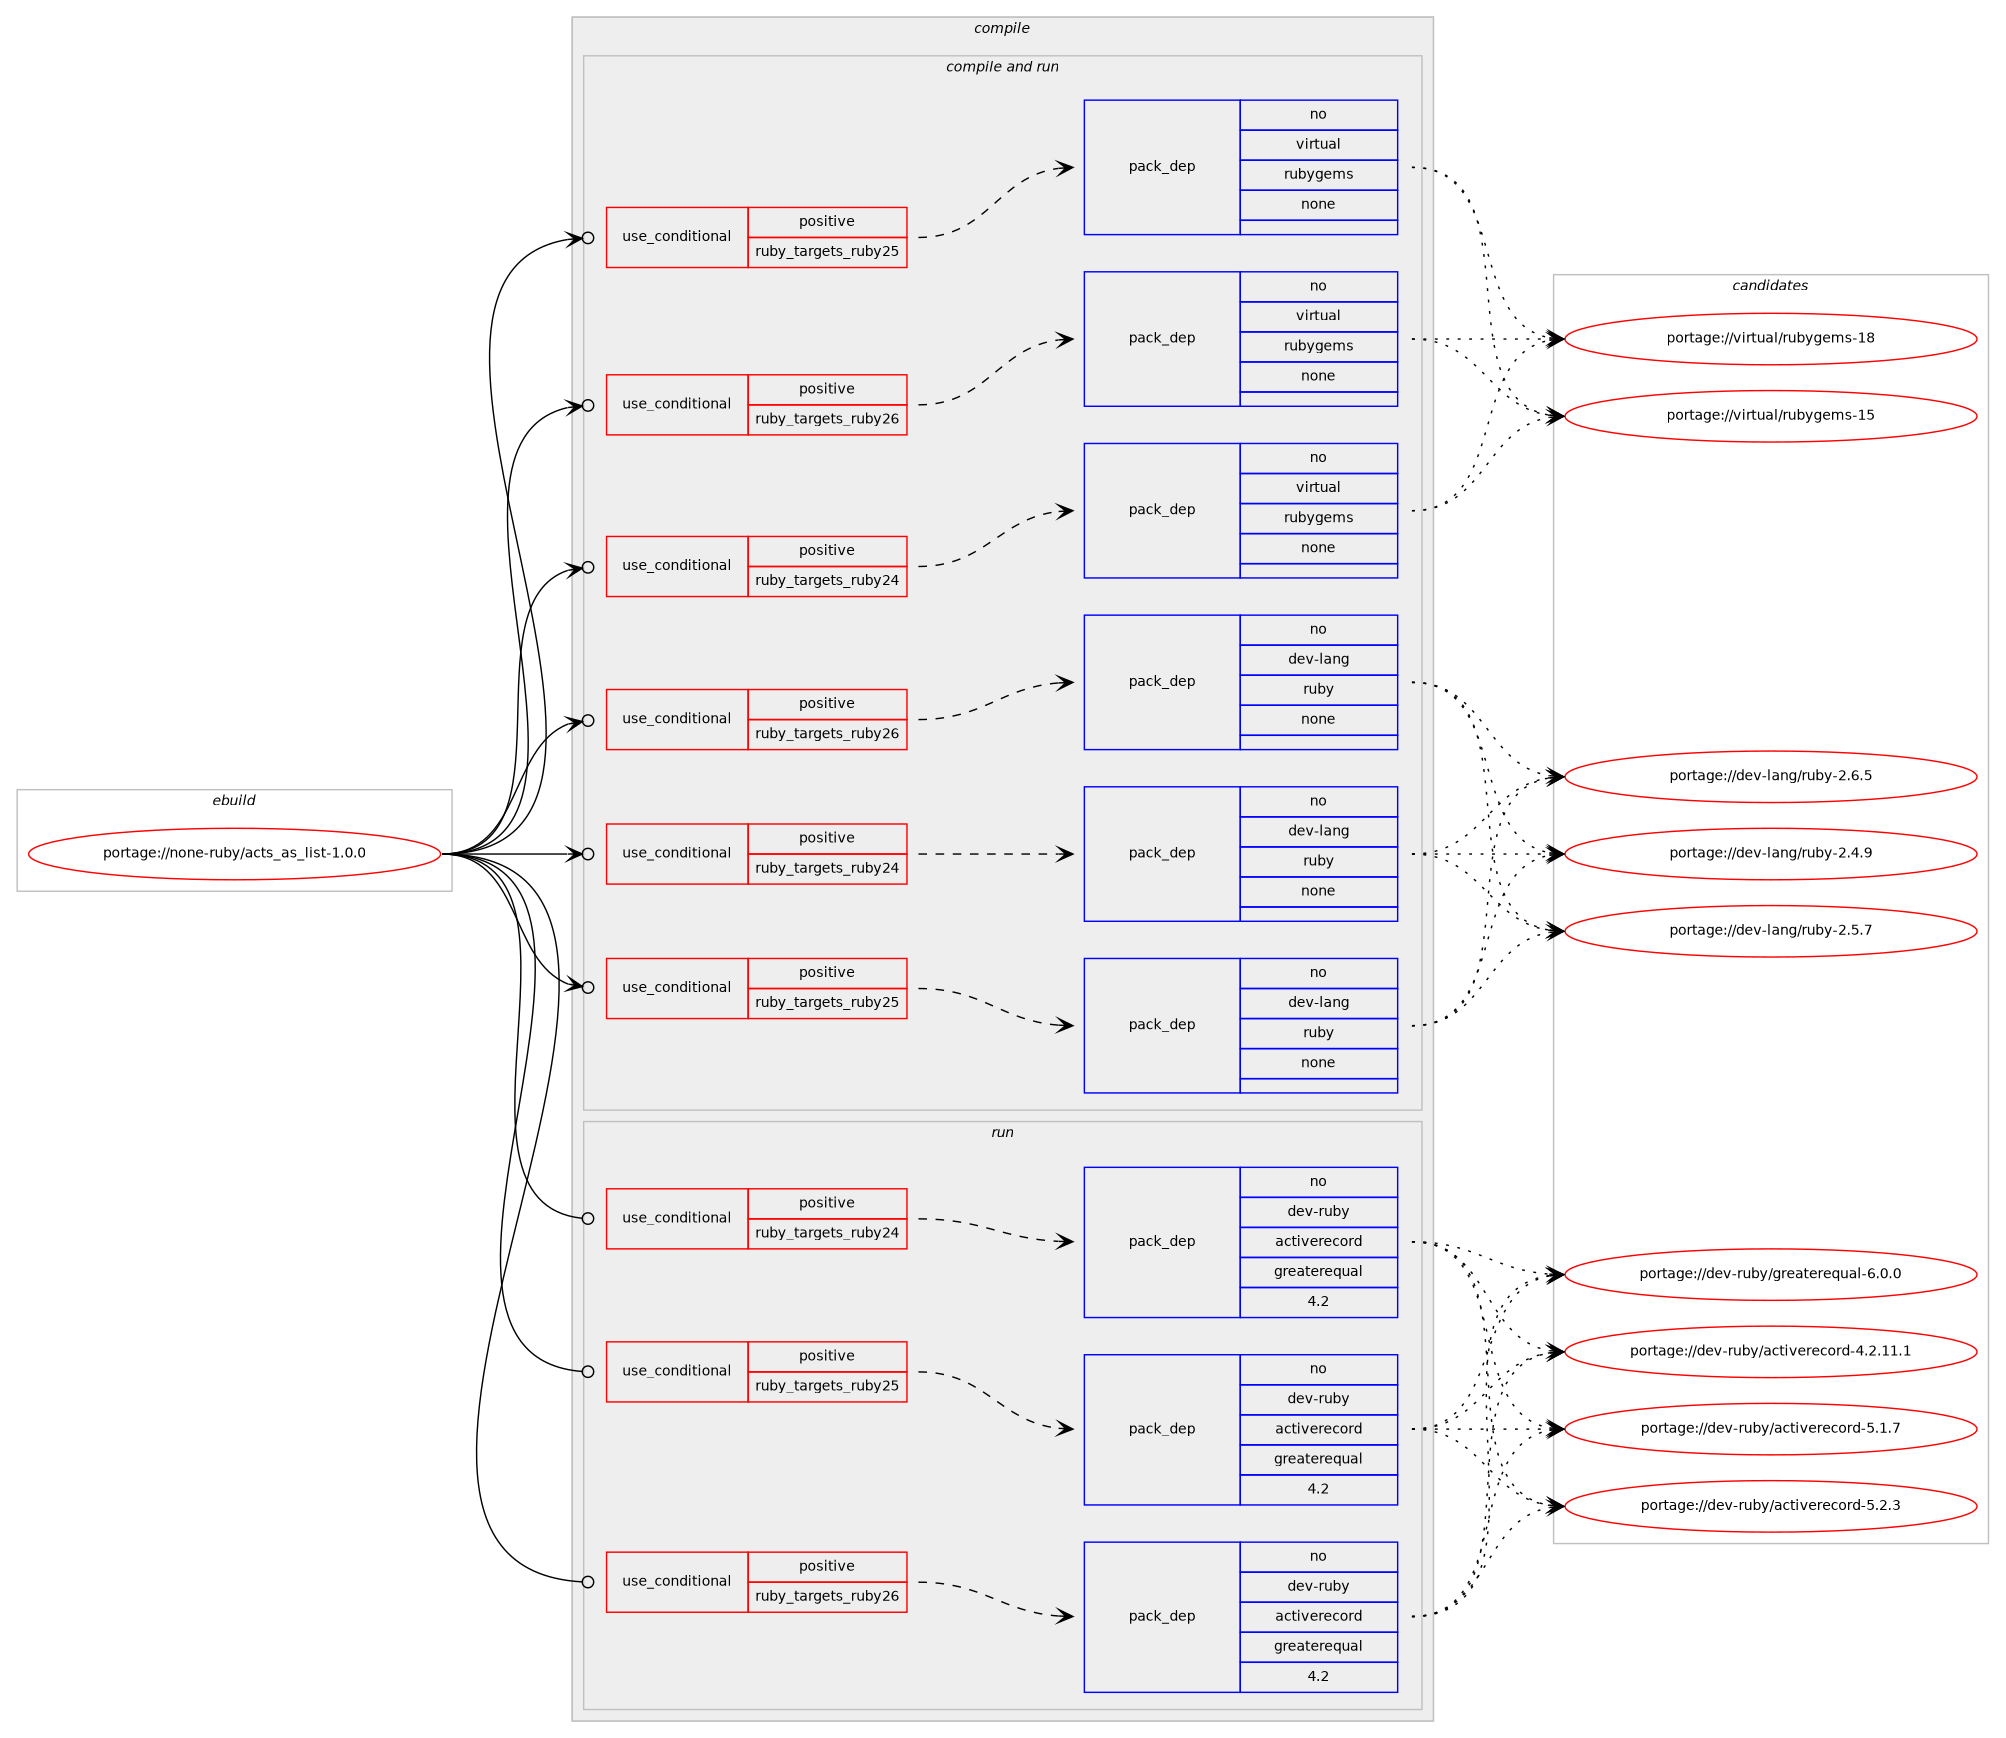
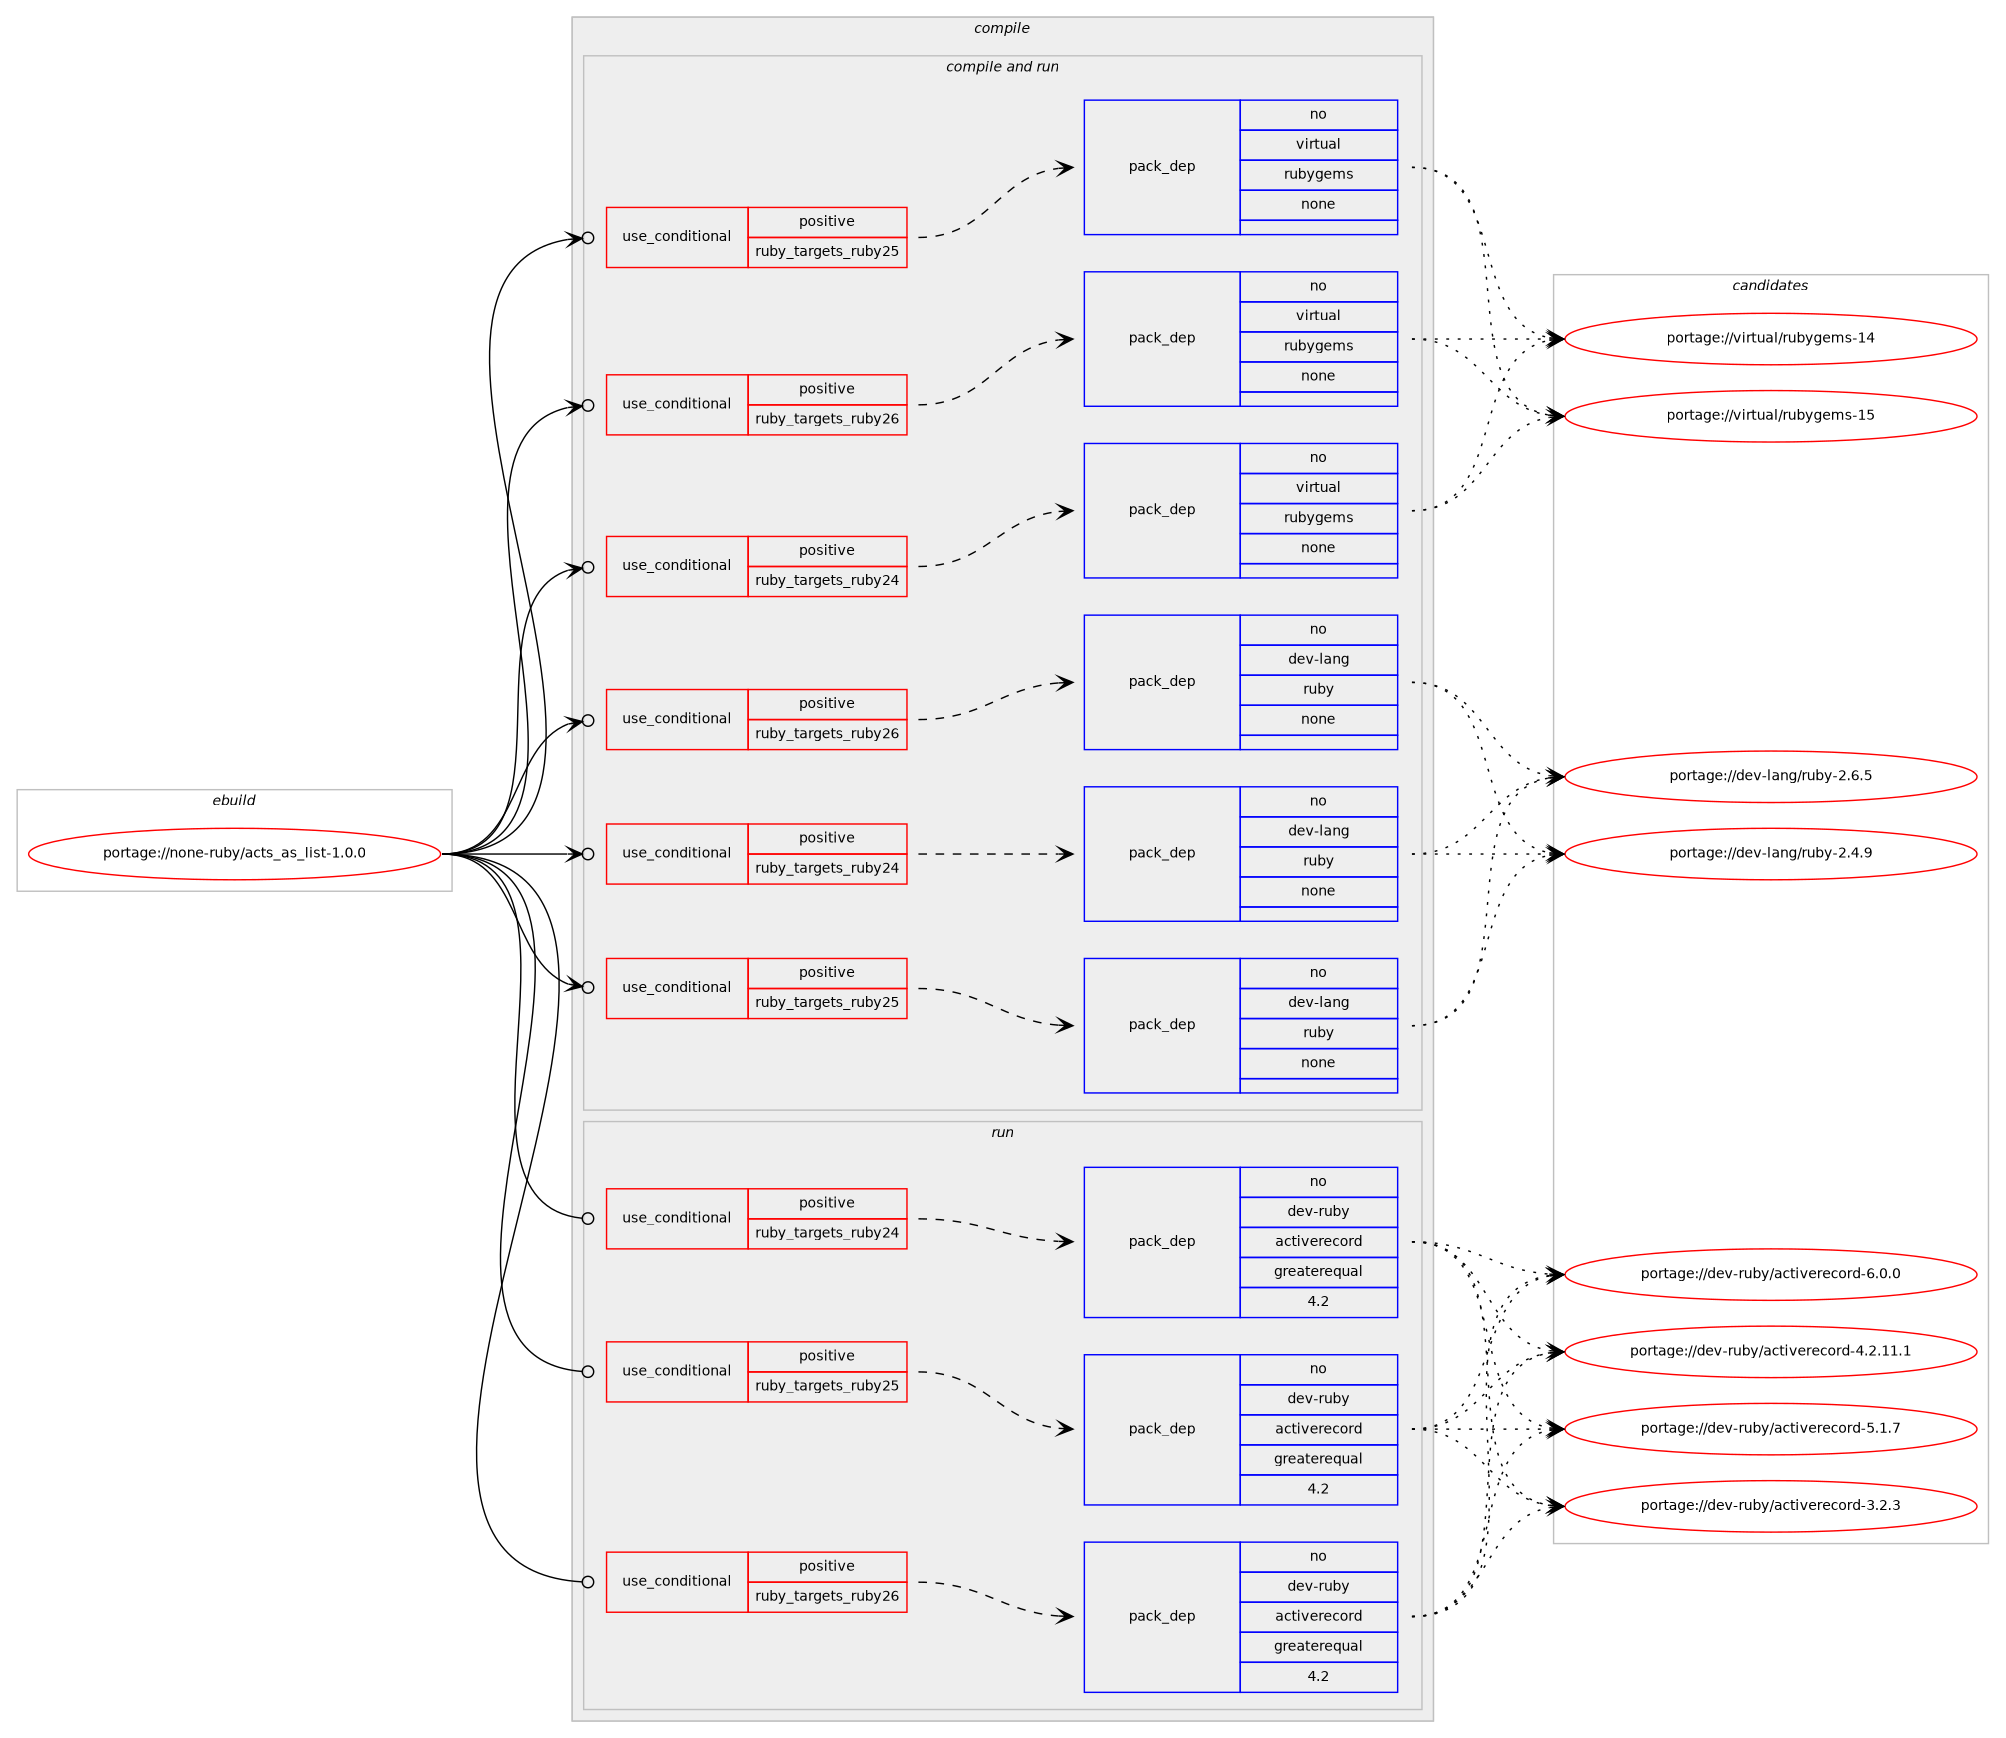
  digraph {
    compound=true
    concentrate=true
    fontname=Helvetica
    fontsize=10
    newrank=true
    rankdir=LR
    ranksep=1.5
    node [color=red fontname=Helvetica fontsize=10 shape=none]
    edge [arrowhead=vee headport=w style=dotted tailport=e weight=100]
    n1 [label="portage://none-ruby/acts_as_list-1.0.0" width=4 shape=""]
    n2 [color=blue label=<<TABLE BORDER="0" CELLBORDER="1" CELLSPACING="0" CELLPADDING="4" WIDTH="220"><TR><TD ROWSPAN="6" CELLPADDING="30">pack_dep</TD></TR><TR><TD WIDTH="110">no</TD></TR><TR><TD>dev-lang</TD></TR><TR><TD>ruby</TD></TR><TR><TD>none</TD></TR><TR><TD></TD></TR></TABLE>>]
    n3 [label=<<TABLE BORDER="0" CELLBORDER="1" CELLSPACING="0" CELLPADDING="4"><TR><TD ROWSPAN="3" CELLPADDING="10">use_conditional</TD></TR><TR><TD>positive</TD></TR><TR><TD>ruby_targets_ruby24</TD></TR></TABLE>>]
    n4 [color=blue label=<<TABLE BORDER="0" CELLBORDER="1" CELLSPACING="0" CELLPADDING="4" WIDTH="220"><TR><TD ROWSPAN="6" CELLPADDING="30">pack_dep</TD></TR><TR><TD WIDTH="110">no</TD></TR><TR><TD>virtual</TD></TR><TR><TD>rubygems</TD></TR><TR><TD>none</TD></TR><TR><TD></TD></TR></TABLE>>]
    n5 [label=<<TABLE BORDER="0" CELLBORDER="1" CELLSPACING="0" CELLPADDING="4"><TR><TD ROWSPAN="3" CELLPADDING="10">use_conditional</TD></TR><TR><TD>positive</TD></TR><TR><TD>ruby_targets_ruby24</TD></TR></TABLE>>]
    n6 [color=blue label=<<TABLE BORDER="0" CELLBORDER="1" CELLSPACING="0" CELLPADDING="4" WIDTH="220"><TR><TD ROWSPAN="6" CELLPADDING="30">pack_dep</TD></TR><TR><TD WIDTH="110">no</TD></TR><TR><TD>dev-lang</TD></TR><TR><TD>ruby</TD></TR><TR><TD>none</TD></TR><TR><TD></TD></TR></TABLE>>]
    n7 [label=<<TABLE BORDER="0" CELLBORDER="1" CELLSPACING="0" CELLPADDING="4"><TR><TD ROWSPAN="3" CELLPADDING="10">use_conditional</TD></TR><TR><TD>positive</TD></TR><TR><TD>ruby_targets_ruby25</TD></TR></TABLE>>]
    n8 [color=blue label=<<TABLE BORDER="0" CELLBORDER="1" CELLSPACING="0" CELLPADDING="4" WIDTH="220"><TR><TD ROWSPAN="6" CELLPADDING="30">pack_dep</TD></TR><TR><TD WIDTH="110">no</TD></TR><TR><TD>virtual</TD></TR><TR><TD>rubygems</TD></TR><TR><TD>none</TD></TR><TR><TD></TD></TR></TABLE>>]
    n9 [label=<<TABLE BORDER="0" CELLBORDER="1" CELLSPACING="0" CELLPADDING="4"><TR><TD ROWSPAN="3" CELLPADDING="10">use_conditional</TD></TR><TR><TD>positive</TD></TR><TR><TD>ruby_targets_ruby25</TD></TR></TABLE>>]
    n10 [color=blue label=<<TABLE BORDER="0" CELLBORDER="1" CELLSPACING="0" CELLPADDING="4" WIDTH="220"><TR><TD ROWSPAN="6" CELLPADDING="30">pack_dep</TD></TR><TR><TD WIDTH="110">no</TD></TR><TR><TD>dev-lang</TD></TR><TR><TD>ruby</TD></TR><TR><TD>none</TD></TR><TR><TD></TD></TR></TABLE>>]
    n11 [label=<<TABLE BORDER="0" CELLBORDER="1" CELLSPACING="0" CELLPADDING="4"><TR><TD ROWSPAN="3" CELLPADDING="10">use_conditional</TD></TR><TR><TD>positive</TD></TR><TR><TD>ruby_targets_ruby26</TD></TR></TABLE>>]
    n12 [color=blue label=<<TABLE BORDER="0" CELLBORDER="1" CELLSPACING="0" CELLPADDING="4" WIDTH="220"><TR><TD ROWSPAN="6" CELLPADDING="30">pack_dep</TD></TR><TR><TD WIDTH="110">no</TD></TR><TR><TD>virtual</TD></TR><TR><TD>rubygems</TD></TR><TR><TD>none</TD></TR><TR><TD></TD></TR></TABLE>>]
    n13 [label=<<TABLE BORDER="0" CELLBORDER="1" CELLSPACING="0" CELLPADDING="4"><TR><TD ROWSPAN="3" CELLPADDING="10">use_conditional</TD></TR><TR><TD>positive</TD></TR><TR><TD>ruby_targets_ruby26</TD></TR></TABLE>>]
    n14 [color=blue label=<<TABLE BORDER="0" CELLBORDER="1" CELLSPACING="0" CELLPADDING="4" WIDTH="220"><TR><TD ROWSPAN="6" CELLPADDING="30">pack_dep</TD></TR><TR><TD WIDTH="110">no</TD></TR><TR><TD>dev-ruby</TD></TR><TR><TD>activerecord</TD></TR><TR><TD>greaterequal</TD></TR><TR><TD>4.2</TD></TR></TABLE>>]
    n15 [label=<<TABLE BORDER="0" CELLBORDER="1" CELLSPACING="0" CELLPADDING="4"><TR><TD ROWSPAN="3" CELLPADDING="10">use_conditional</TD></TR><TR><TD>positive</TD></TR><TR><TD>ruby_targets_ruby24</TD></TR></TABLE>>]
    n16 [color=blue label=<<TABLE BORDER="0" CELLBORDER="1" CELLSPACING="0" CELLPADDING="4" WIDTH="220"><TR><TD ROWSPAN="6" CELLPADDING="30">pack_dep</TD></TR><TR><TD WIDTH="110">no</TD></TR><TR><TD>dev-ruby</TD></TR><TR><TD>activerecord</TD></TR><TR><TD>greaterequal</TD></TR><TR><TD>4.2</TD></TR></TABLE>>]
    n17 [label=<<TABLE BORDER="0" CELLBORDER="1" CELLSPACING="0" CELLPADDING="4"><TR><TD ROWSPAN="3" CELLPADDING="10">use_conditional</TD></TR><TR><TD>positive</TD></TR><TR><TD>ruby_targets_ruby25</TD></TR></TABLE>>]
    n18 [color=blue label=<<TABLE BORDER="0" CELLBORDER="1" CELLSPACING="0" CELLPADDING="4" WIDTH="220"><TR><TD ROWSPAN="6" CELLPADDING="30">pack_dep</TD></TR><TR><TD WIDTH="110">no</TD></TR><TR><TD>dev-ruby</TD></TR><TR><TD>activerecord</TD></TR><TR><TD>greaterequal</TD></TR><TR><TD>4.2</TD></TR></TABLE>>]
    n19 [label=<<TABLE BORDER="0" CELLBORDER="1" CELLSPACING="0" CELLPADDING="4"><TR><TD ROWSPAN="3" CELLPADDING="10">use_conditional</TD></TR><TR><TD>positive</TD></TR><TR><TD>ruby_targets_ruby26</TD></TR></TABLE>>]
    n20 [label="portage://dev-lang/ruby-2.4.9" width=4 shape=""]
-   n21 [label="portage://dev-lang/ruby-2.5.7" width=4 shape=""]
    n22 [label="portage://dev-lang/ruby-2.6.5" width=4 shape=""]
-   n23 [label="portage://virtual/rubygems-18" width=4 shape=""]
+   n23 [label="portage://virtual/rubygems-14" width=4 shape=""]
    n24 [label="portage://virtual/rubygems-15" width=4 shape=""]
    n25 [label="portage://dev-ruby/activerecord-4.2.11.1" width=4 shape=""]
    n26 [label="portage://dev-ruby/activerecord-5.1.7" width=4 shape=""]
-   n27 [label="portage://dev-ruby/activerecord-5.2.3" width=4 shape=""]
-   n28 [label="portage://dev-ruby/greaterequal-6.0.0" width=4 shape=""]
+   n27 [label="portage://dev-ruby/activerecord-3.2.3" width=4 shape=""]
+   n28 [label="portage://dev-ruby/activerecord-6.0.0" width=4 shape=""]
    subgraph cluster_1 {
      color=gray
      label=<<i>ebuild</i>>
      rank=same
      n1
    }
    subgraph cluster_2 {
      color=gray
      label=<<i>dependencies</i>>
      subgraph cluster_3 {
        color=gray
        fillcolor="#eeeeee"
        label=<<i>compile</i>>
        style=filled
      }
      subgraph cluster_4 {
        color=gray
        fillcolor="#eeeeee"
        label=<<i>compile and run</i>>
        style=filled
        subgraph sub_5 {
          color=gray
          fillcolor="#eeeeee"
          label=<<i>compile and run</i>>
          style=filled
          n3
          subgraph sub_6 {
            color=gray
            fillcolor="#eeeeee"
            label=<<i>compile and run</i>>
            style=filled
            n2
          }
        }
        subgraph sub_7 {
          color=gray
          fillcolor="#eeeeee"
          label=<<i>compile and run</i>>
          style=filled
          n5
          subgraph sub_8 {
            color=gray
            fillcolor="#eeeeee"
            label=<<i>compile and run</i>>
            style=filled
            n4
          }
        }
        subgraph sub_9 {
          color=gray
          fillcolor="#eeeeee"
          label=<<i>compile and run</i>>
          style=filled
          n7
          subgraph sub_10 {
            color=gray
            fillcolor="#eeeeee"
            label=<<i>compile and run</i>>
            style=filled
            n6
          }
        }
        subgraph sub_11 {
          color=gray
          fillcolor="#eeeeee"
          label=<<i>compile and run</i>>
          style=filled
          n9
          subgraph sub_12 {
            color=gray
            fillcolor="#eeeeee"
            label=<<i>compile and run</i>>
            style=filled
            n8
          }
        }
        subgraph sub_13 {
          color=gray
          fillcolor="#eeeeee"
          label=<<i>compile and run</i>>
          style=filled
          n11
          subgraph sub_14 {
            color=gray
            fillcolor="#eeeeee"
            label=<<i>compile and run</i>>
            style=filled
            n10
          }
        }
        subgraph sub_15 {
          color=gray
          fillcolor="#eeeeee"
          label=<<i>compile and run</i>>
          style=filled
          n13
          subgraph sub_16 {
            color=gray
            fillcolor="#eeeeee"
            label=<<i>compile and run</i>>
            style=filled
            n12
          }
        }
      }
      subgraph cluster_17 {
        color=gray
        fillcolor="#eeeeee"
        label=<<i>run</i>>
        style=filled
        subgraph sub_18 {
          color=gray
          fillcolor="#eeeeee"
          label=<<i>run</i>>
          style=filled
          n15
          subgraph sub_19 {
            color=gray
            fillcolor="#eeeeee"
            label=<<i>run</i>>
            style=filled
            n14
          }
        }
        subgraph sub_20 {
          color=gray
          fillcolor="#eeeeee"
          label=<<i>run</i>>
          style=filled
          n17
          subgraph sub_21 {
            color=gray
            fillcolor="#eeeeee"
            label=<<i>run</i>>
            style=filled
            n16
          }
        }
        subgraph sub_22 {
          color=gray
          fillcolor="#eeeeee"
          label=<<i>run</i>>
          style=filled
          n19
          subgraph sub_23 {
            color=gray
            fillcolor="#eeeeee"
            label=<<i>run</i>>
            style=filled
            n18
          }
        }
      }
    }
    subgraph cluster_24 {
      color=gray
      label=<<i>candidates</i>>
      rank=same
      subgraph sub_25 {
        color=black
        label=<<i>candidates</i>>
        nodesep=1
        rank=same
        n20
-       n21
        n22
      }
      subgraph sub_26 {
        color=black
        label=<<i>candidates</i>>
        nodesep=1
        rank=same
        n23
        n24
      }
      subgraph sub_27 {
        color=black
        label=<<i>candidates</i>>
        nodesep=1
        rank=same
        n20
-       n21
        n22
      }
      subgraph sub_28 {
        color=black
        label=<<i>candidates</i>>
        nodesep=1
        rank=same
        n23
        n24
      }
      subgraph sub_29 {
        color=black
        label=<<i>candidates</i>>
        nodesep=1
        rank=same
        n20
-       n21
        n22
      }
      subgraph sub_30 {
        color=black
        label=<<i>candidates</i>>
        nodesep=1
        rank=same
        n23
        n24
      }
      subgraph sub_31 {
        color=black
        label=<<i>candidates</i>>
        nodesep=1
        rank=same
        n25
        n26
        n27
        n28
      }
      subgraph sub_32 {
        color=black
        label=<<i>candidates</i>>
        nodesep=1
        rank=same
        n25
        n26
        n27
        n28
      }
      subgraph sub_33 {
        color=black
        label=<<i>candidates</i>>
        nodesep=1
        rank=same
        n25
        n26
        n27
        n28
      }
    }
    n1 -> n3 [arrowhead=odotvee style=solid weight=20]
    n1 -> n5 [arrowhead=odotvee style=solid weight=20]
    n1 -> n7 [arrowhead=odotvee style=solid weight=20]
    n1 -> n9 [arrowhead=odotvee style=solid weight=20]
    n1 -> n11 [arrowhead=odotvee style=solid weight=20]
    n1 -> n13 [arrowhead=odotvee style=solid weight=20]
    n1 -> n15 [arrowhead=odot style=solid weight=20]
    n1 -> n17 [arrowhead=odot style=solid weight=20]
    n1 -> n19 [arrowhead=odot style=solid weight=20]
    n2 -> n20
-   n2 -> n21
    n2 -> n22
    n3 -> n2 [style=dashed weight=20]
    n4 -> n23
    n4 -> n24
    n5 -> n4 [style=dashed weight=20]
    n6 -> n20
-   n6 -> n21
    n6 -> n22
    n7 -> n6 [style=dashed weight=20]
    n8 -> n23
    n8 -> n24
    n9 -> n8 [style=dashed weight=20]
    n10 -> n20
-   n10 -> n21
    n10 -> n22
    n11 -> n10 [style=dashed weight=20]
    n12 -> n23
    n12 -> n24
    n13 -> n12 [style=dashed weight=20]
    n14 -> n25
    n14 -> n26
    n14 -> n27
    n14 -> n28
    n15 -> n14 [style=dashed weight=20]
    n16 -> n25
    n16 -> n26
    n16 -> n27
    n16 -> n28
    n17 -> n16 [style=dashed weight=20]
    n18 -> n25
    n18 -> n26
    n18 -> n27
    n18 -> n28
    n19 -> n18 [style=dashed weight=20]
  }
